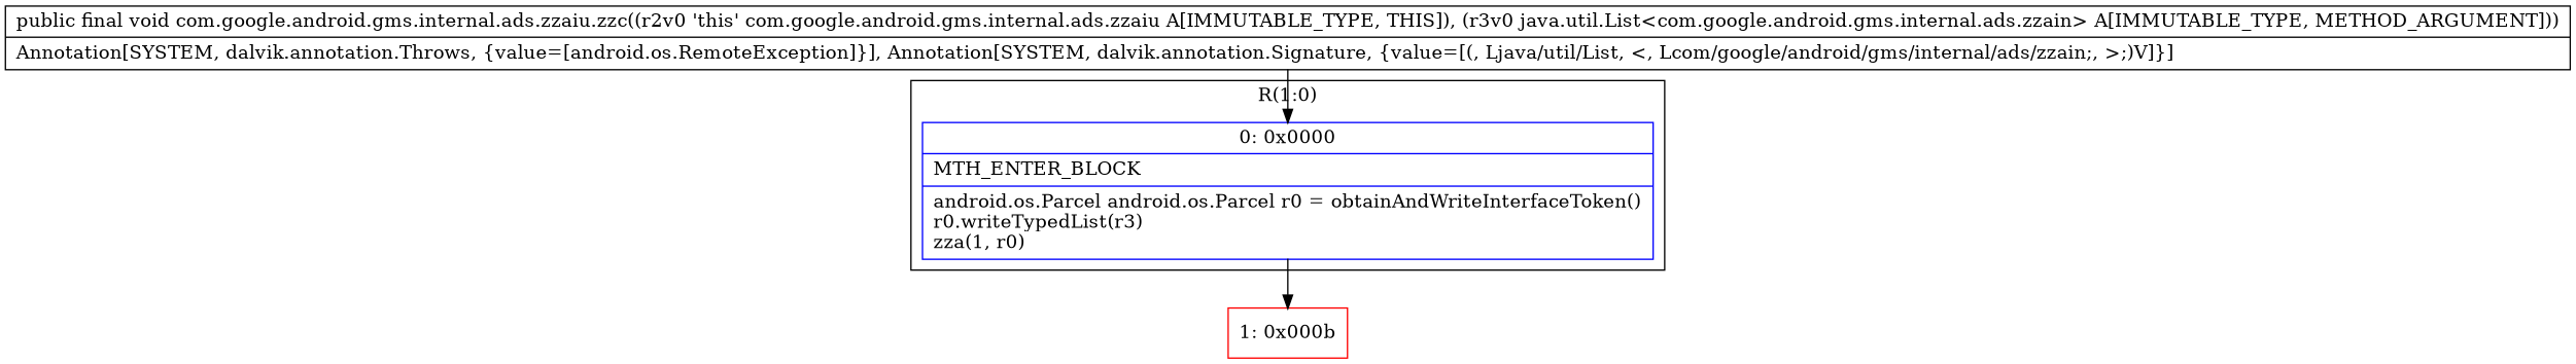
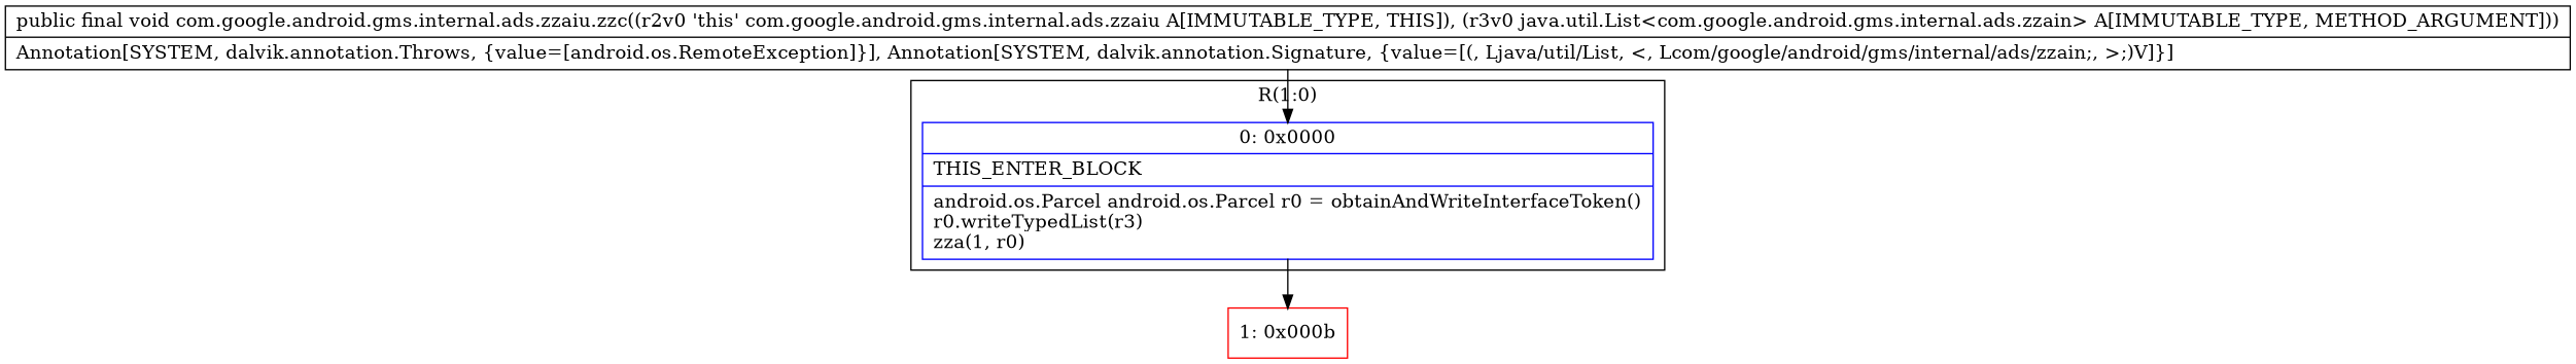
  digraph {
    node [shape=record]
-   n1 [color=blue label="{0\:\ 0x0000|MTH_ENTER_BLOCK\l|android.os.Parcel android.os.Parcel r0 = obtainAndWriteInterfaceToken()\lr0.writeTypedList(r3)\lzza(1, r0)\l}"]
+   n1 [color=blue label="{0\:\ 0x0000|THIS_ENTER_BLOCK\l|android.os.Parcel android.os.Parcel r0 = obtainAndWriteInterfaceToken()\lr0.writeTypedList(r3)\lzza(1, r0)\l}"]
    n2 [color=red label="{1\:\ 0x000b}"]
    n3 [label="{public final void com.google.android.gms.internal.ads.zzaiu.zzc((r2v0 'this' com.google.android.gms.internal.ads.zzaiu A[IMMUTABLE_TYPE, THIS]), (r3v0 java.util.List\<com.google.android.gms.internal.ads.zzain\> A[IMMUTABLE_TYPE, METHOD_ARGUMENT]))  | Annotation[SYSTEM, dalvik.annotation.Throws, \{value=[android.os.RemoteException]\}], Annotation[SYSTEM, dalvik.annotation.Signature, \{value=[(, Ljava\/util\/List, \<, Lcom\/google\/android\/gms\/internal\/ads\/zzain;, \>;)V]\}]\l}"]
    subgraph cluster_1 {
      label="R(1:0)"
      n1
    }
    n1 -> n2
    n3 -> n1
  }
